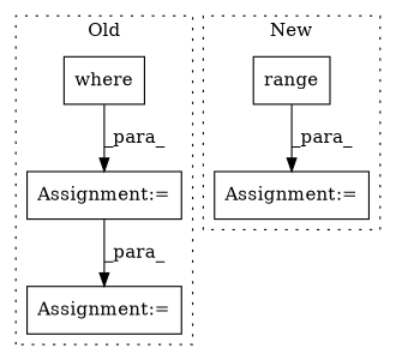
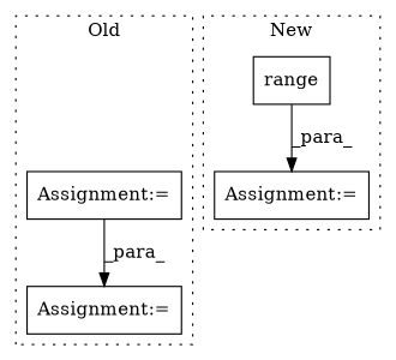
  digraph {
    node [a=7 l="6,1" shape=box]
-   n1 [a=32 label=where s="54167,54181"]
    n2 [l=1 label="Assignment:=" s=54148]
    n3 [l=1 label="Assignment:=" s=54336]
    n4 [a=32 label=range s="54409,54416"]
    n5 [l="53,2" label="Assignment:=" s="54347,54417"]
    subgraph cluster_1 {
      label=Old
      style=dotted
-     n1
      n2
      n3
    }
    subgraph cluster_2 {
      label=New
      style=dotted
      n4
      n5
    }
-   n1 -> n2 [label=_para_]
    n2 -> n3 [label=_para_]
    n4 -> n5 [label=_para_]
  }
